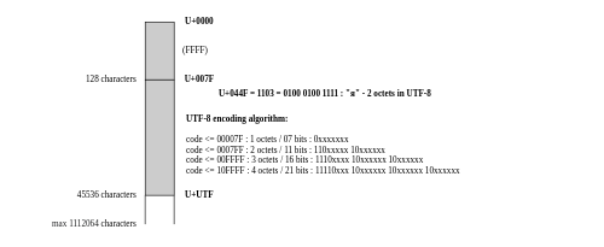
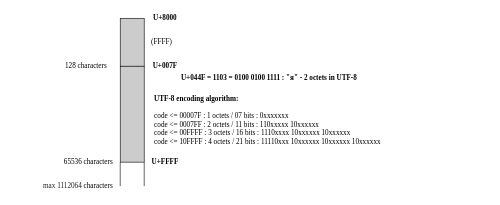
  <mxCell id="0" />
  <mxCell id="1" parent="0" />
  <mxCell id="2" value="" style="rounded=0;whiteSpace=wrap;html=1;fillColor=#CCCCCC;" parent="1" vertex="1"><mxGeometry x="200" y="30" width="40" height="80" as="geometry" /></mxCell>
  <mxCell id="3" value="" style="rounded=0;whiteSpace=wrap;html=1;fillColor=#CCCCCC;" parent="1" vertex="1"><mxGeometry x="200" y="110" width="40" height="160" as="geometry" /></mxCell>
  <mxCell id="4" value="" style="endArrow=none;html=1;rounded=0;entryX=0;entryY=1;entryDx=0;entryDy=0;" parent="1" target="3" edge="1"><mxGeometry width="50" height="50" relative="1" as="geometry"><mxPoint x="200" y="310" as="sourcePoint" /><mxPoint x="250" y="280" as="targetPoint" /></mxGeometry></mxCell>
  <mxCell id="5" value="" style="endArrow=none;html=1;rounded=0;entryX=0;entryY=1;entryDx=0;entryDy=0;" parent="1" edge="1"><mxGeometry width="50" height="50" relative="1" as="geometry"><mxPoint x="240" y="310" as="sourcePoint" /><mxPoint x="240" y="270" as="targetPoint" /></mxGeometry></mxCell>
- <mxCell id="6" value="&lt;font face=&quot;Verdana&quot;&gt;&lt;b&gt;U+0000&lt;/b&gt;&lt;/font&gt;" style="text;html=1;align=center;verticalAlign=middle;whiteSpace=wrap;rounded=0;" parent="1" vertex="1"><mxGeometry x="240" y="20" width="70" height="20" as="geometry" /></mxCell>
+ <mxCell id="6" value="&lt;font face=&quot;Verdana&quot;&gt;&lt;b&gt;U+8000&lt;/b&gt;&lt;/font&gt;" style="text;html=1;align=center;verticalAlign=middle;whiteSpace=wrap;rounded=0;" parent="1" vertex="1"><mxGeometry x="240" y="20" width="70" height="20" as="geometry" /></mxCell>
  <mxCell id="7" value="&lt;font face=&quot;Verdana&quot;&gt;&lt;b&gt;U+007F&lt;/b&gt;&lt;/font&gt;" style="text;html=1;align=center;verticalAlign=middle;whiteSpace=wrap;rounded=0;" parent="1" vertex="1"><mxGeometry x="240" y="100" width="70" height="20" as="geometry" /></mxCell>
- <mxCell id="8" value="&lt;font face=&quot;Verdana&quot;&gt;&lt;b&gt;U+UTF&lt;/b&gt;&lt;/font&gt;" style="text;html=1;align=center;verticalAlign=middle;whiteSpace=wrap;rounded=0;" parent="1" vertex="1"><mxGeometry x="240" y="260" width="70" height="20" as="geometry" /></mxCell>
- <mxCell id="9" value="&lt;font face=&quot;Verdana&quot;&gt;45536&amp;nbsp;characters&lt;/font&gt;" style="text;html=1;align=right;verticalAlign=middle;whiteSpace=wrap;rounded=0;" parent="1" vertex="1"><mxGeometry x="40" y="260" width="150" height="20" as="geometry" /></mxCell>
- <mxCell id="10" value="&lt;font face=&quot;Verdana&quot;&gt;128 characters&lt;/font&gt;" style="text;html=1;align=right;verticalAlign=middle;whiteSpace=wrap;rounded=0;" parent="1" vertex="1"><mxGeometry x="80" y="100" width="110" height="20" as="geometry" /></mxCell>
+ <mxCell id="8" value="&lt;font face=&quot;Verdana&quot;&gt;&lt;b&gt;U+FFFF&lt;/b&gt;&lt;/font&gt;" style="text;html=1;align=center;verticalAlign=middle;whiteSpace=wrap;rounded=0;" parent="1" vertex="1"><mxGeometry x="240" y="260" width="70" height="20" as="geometry" /></mxCell>
+ <mxCell id="9" value="&lt;font face=&quot;Verdana&quot;&gt;65536&amp;nbsp;characters&lt;/font&gt;" style="text;html=1;align=right;verticalAlign=middle;whiteSpace=wrap;rounded=0;" parent="1" vertex="1"><mxGeometry x="40" y="260" width="150" height="20" as="geometry" /></mxCell>
+ <mxCell id="10" value="&lt;font face=&quot;Verdana&quot;&gt;128 characters&lt;/font&gt;" style="text;html=1;align=right;verticalAlign=middle;whiteSpace=wrap;rounded=0;" parent="1" vertex="1"><mxGeometry x="70" y="100" width="110" height="20" as="geometry" /></mxCell>
  <mxCell id="11" value="&lt;font face=&quot;Verdana&quot;&gt;&lt;b&gt;U+044F = 1103 = 0100 0100 1111 :&amp;nbsp;&lt;/b&gt;&lt;/font&gt;&lt;b style=&quot;font-family: Verdana;&quot;&gt;&quot;я&quot; - 2 octets in UTF-8&lt;/b&gt;&lt;font face=&quot;Verdana&quot;&gt;&lt;b&gt;&amp;nbsp;&lt;/b&gt;&lt;/font&gt;" style="text;html=1;align=center;verticalAlign=middle;whiteSpace=wrap;rounded=0;" parent="1" vertex="1"><mxGeometry x="240" y="120" width="420" height="20" as="geometry" /></mxCell>
  <mxCell id="12" value="&lt;div&gt;&lt;font style=&quot;&quot; face=&quot;Verdana&quot;&gt;&lt;b&gt;&amp;nbsp;UTF-8 encoding algorithm:&lt;/b&gt;&lt;/font&gt;&lt;/div&gt;&lt;div&gt;&lt;font face=&quot;Lucida Console&quot;&gt;&lt;br&gt;&lt;/font&gt;&lt;/div&gt;&lt;font face=&quot;Lucida Console&quot;&gt;&amp;nbsp;code &amp;lt;=&lt;/font&gt;&lt;font face=&quot;Lucida Console&quot;&gt; &lt;/font&gt;&lt;font style=&quot;font-size: 12px;&quot; face=&quot;Lucida Console&quot;&gt;00007F&lt;/font&gt;&lt;font face=&quot;Lucida Console&quot;&gt;&amp;nbsp;: 1 octets / 07 bits : 0xxxxxxx&lt;/font&gt;&lt;div&gt;&lt;font face=&quot;Lucida Console&quot;&gt;&amp;nbsp;code &amp;lt;= 0007FF : 2 octets / 11 bits : 110xxxxx 10xxxxxx&lt;/font&gt;&lt;/div&gt;&lt;div&gt;&lt;font face=&quot;Lucida Console&quot;&gt;&amp;nbsp;code &amp;lt;= 00FFFF : 3 octets / 16 bits : 1110xxxx 10xxxxxx 10xxxxxx&lt;/font&gt;&lt;/div&gt;&lt;div&gt;&lt;font face=&quot;Lucida Console&quot;&gt;&amp;nbsp;code&amp;nbsp;&lt;/font&gt;&lt;font face=&quot;Lucida Console&quot;&gt;&amp;lt;= 10FFFF : 4 octets / 21 bits : 11110xxx&lt;span style=&quot;background-color: initial;&quot;&gt;&amp;nbsp;10xxxxxx&lt;/span&gt;&lt;span style=&quot;background-color: initial;&quot;&gt;&amp;nbsp;10xxxxxx&lt;/span&gt;&lt;span style=&quot;background-color: initial;&quot;&gt;&amp;nbsp;10xxxxxx&lt;/span&gt;&lt;/font&gt;&lt;/div&gt;" style="text;html=1;align=left;verticalAlign=middle;whiteSpace=wrap;rounded=0;" parent="1" vertex="1"><mxGeometry x="252" y="150" width="560" height="100" as="geometry" /></mxCell>
  <mxCell id="13" value="&lt;font face=&quot;Verdana&quot;&gt;(FFFF)&lt;/font&gt;" style="text;html=1;align=left;verticalAlign=middle;whiteSpace=wrap;rounded=0;" parent="1" vertex="1"><mxGeometry x="250" y="60" width="50" height="20" as="geometry" /></mxCell>
  <mxCell id="14" value="&lt;font face=&quot;Verdana&quot;&gt;&lt;span style=&quot;color: rgb(32, 33, 34); text-align: start; background-color: rgb(255, 255, 255);&quot;&gt;&lt;font style=&quot;font-size: 12px;&quot;&gt;&amp;nbsp;max 1112064&lt;/font&gt;&lt;/span&gt;&amp;nbsp;characters&lt;/font&gt;" style="text;html=1;align=right;verticalAlign=middle;whiteSpace=wrap;rounded=0;" parent="1" vertex="1"><mxGeometry x="20" y="300" width="170" height="20" as="geometry" /></mxCell>
